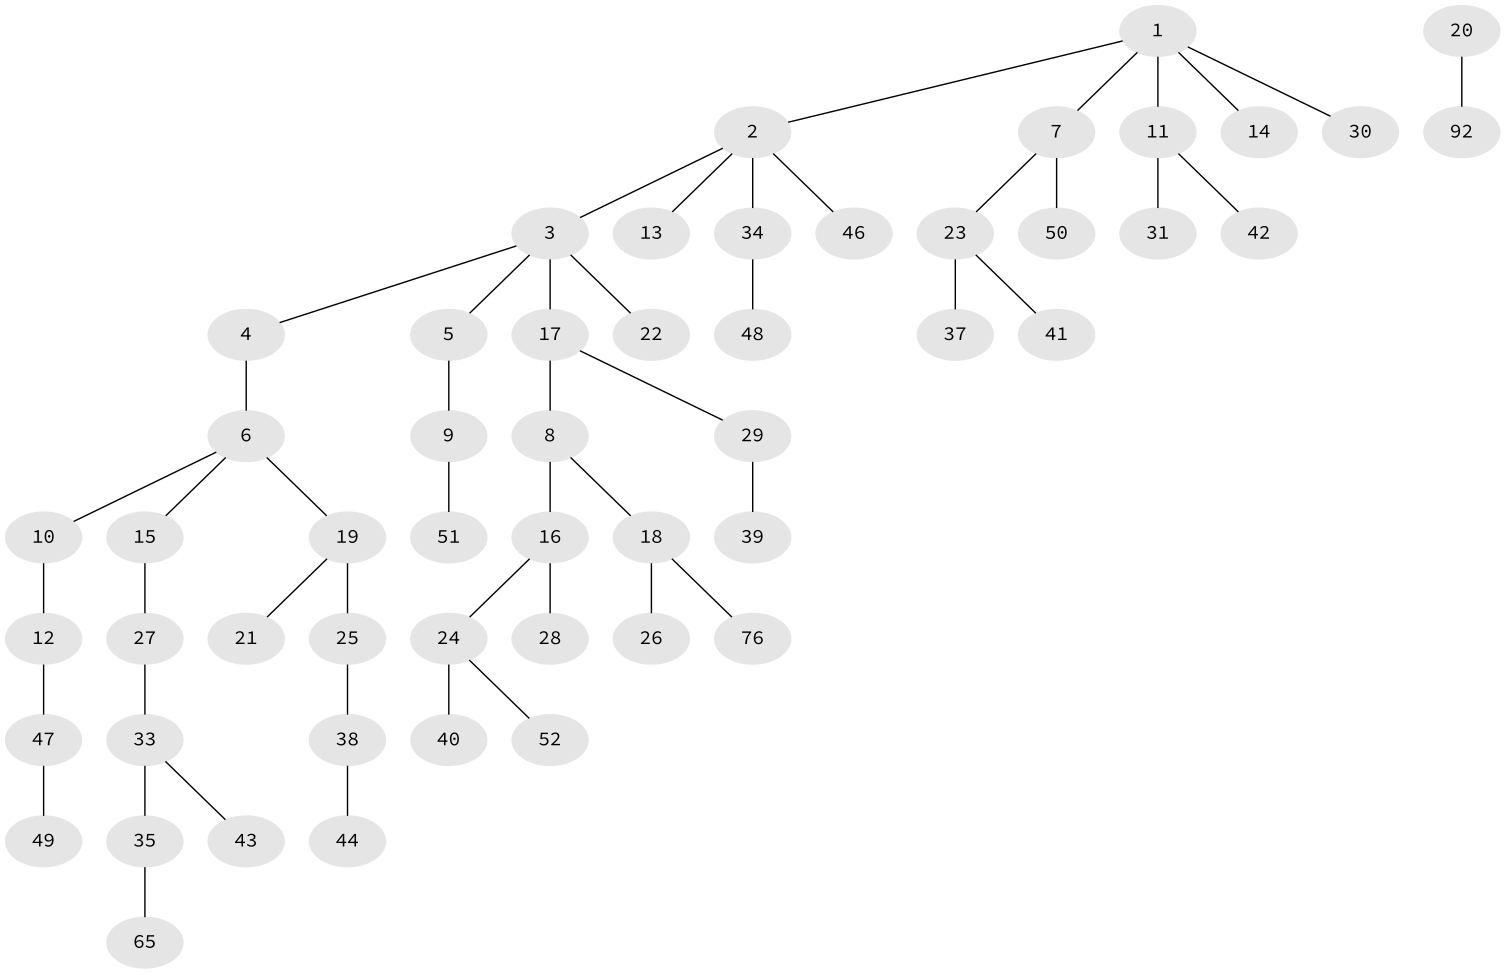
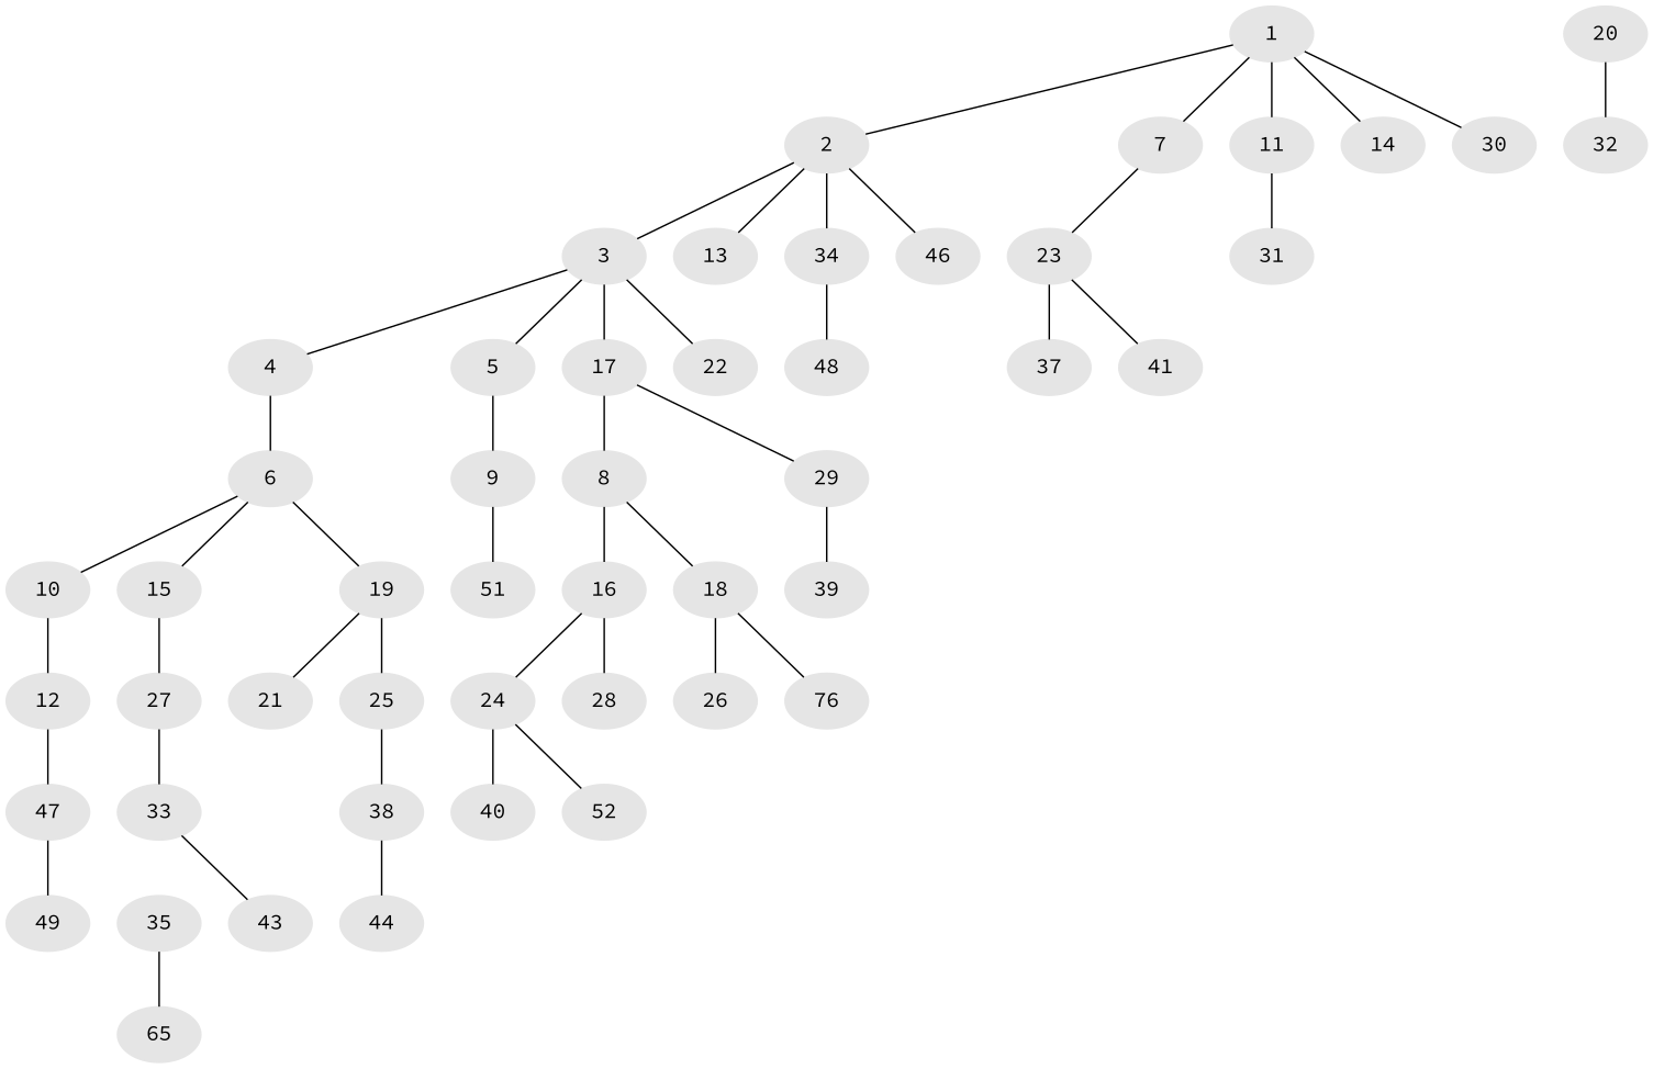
  graph {
    fontname="Source Code Pro"
    node [color=gray90 fontname="Source Code Pro" style=filled]
    edge [fontname="Source Code Pro" weight=1.0]
    1
    2
    7
    11
    14
    30
    3
    13
    34
    46
    23
-   50
    31
-   42
    4
    5
    17
    22
    48
    6
    9
    8
    29
    10
    15
    19
    16
    18
    51
    12
    27
    21
    25
    37
    41
    24
    28
    26
    n39 [label=76]
    47
    49
    20
-   32 [label=92]
+   32
    33
    40
    52
    39
    38
    44
    35
    43
    n52 [label=65]
    1 -- 2
    1 -- 7
    1 -- 11
    1 -- 14
    1 -- 30
    2 -- 3
    2 -- 13
    2 -- 34
    2 -- 46
    7 -- 23
-   7 -- 50
    11 -- 31 [weight=3.0]
-   11 -- 42
    3 -- 4
    3 -- 5
    3 -- 17
    3 -- 22
    34 -- 48
    23 -- 37 [weight=3.0]
    23 -- 41
    4 -- 6 [weight=2.0]
    5 -- 9
    17 -- 8 [weight=2.0]
    17 -- 29
    6 -- 10
    6 -- 15
    6 -- 19
    9 -- 51
    8 -- 16
    8 -- 18
    29 -- 39 [weight=2.0]
    10 -- 12
    15 -- 27 [weight=2.0]
    19 -- 21
    19 -- 25 [weight=3.0]
    16 -- 24
    16 -- 28
    18 -- 26
    18 -- n39
    12 -- 47
    27 -- 33
    25 -- 38
    24 -- 40
    24 -- 52
    47 -- 49
    20 -- 32
-   33 -- 35
    33 -- 43
    38 -- 44
    35 -- n52 [weight=2.0]
  }
